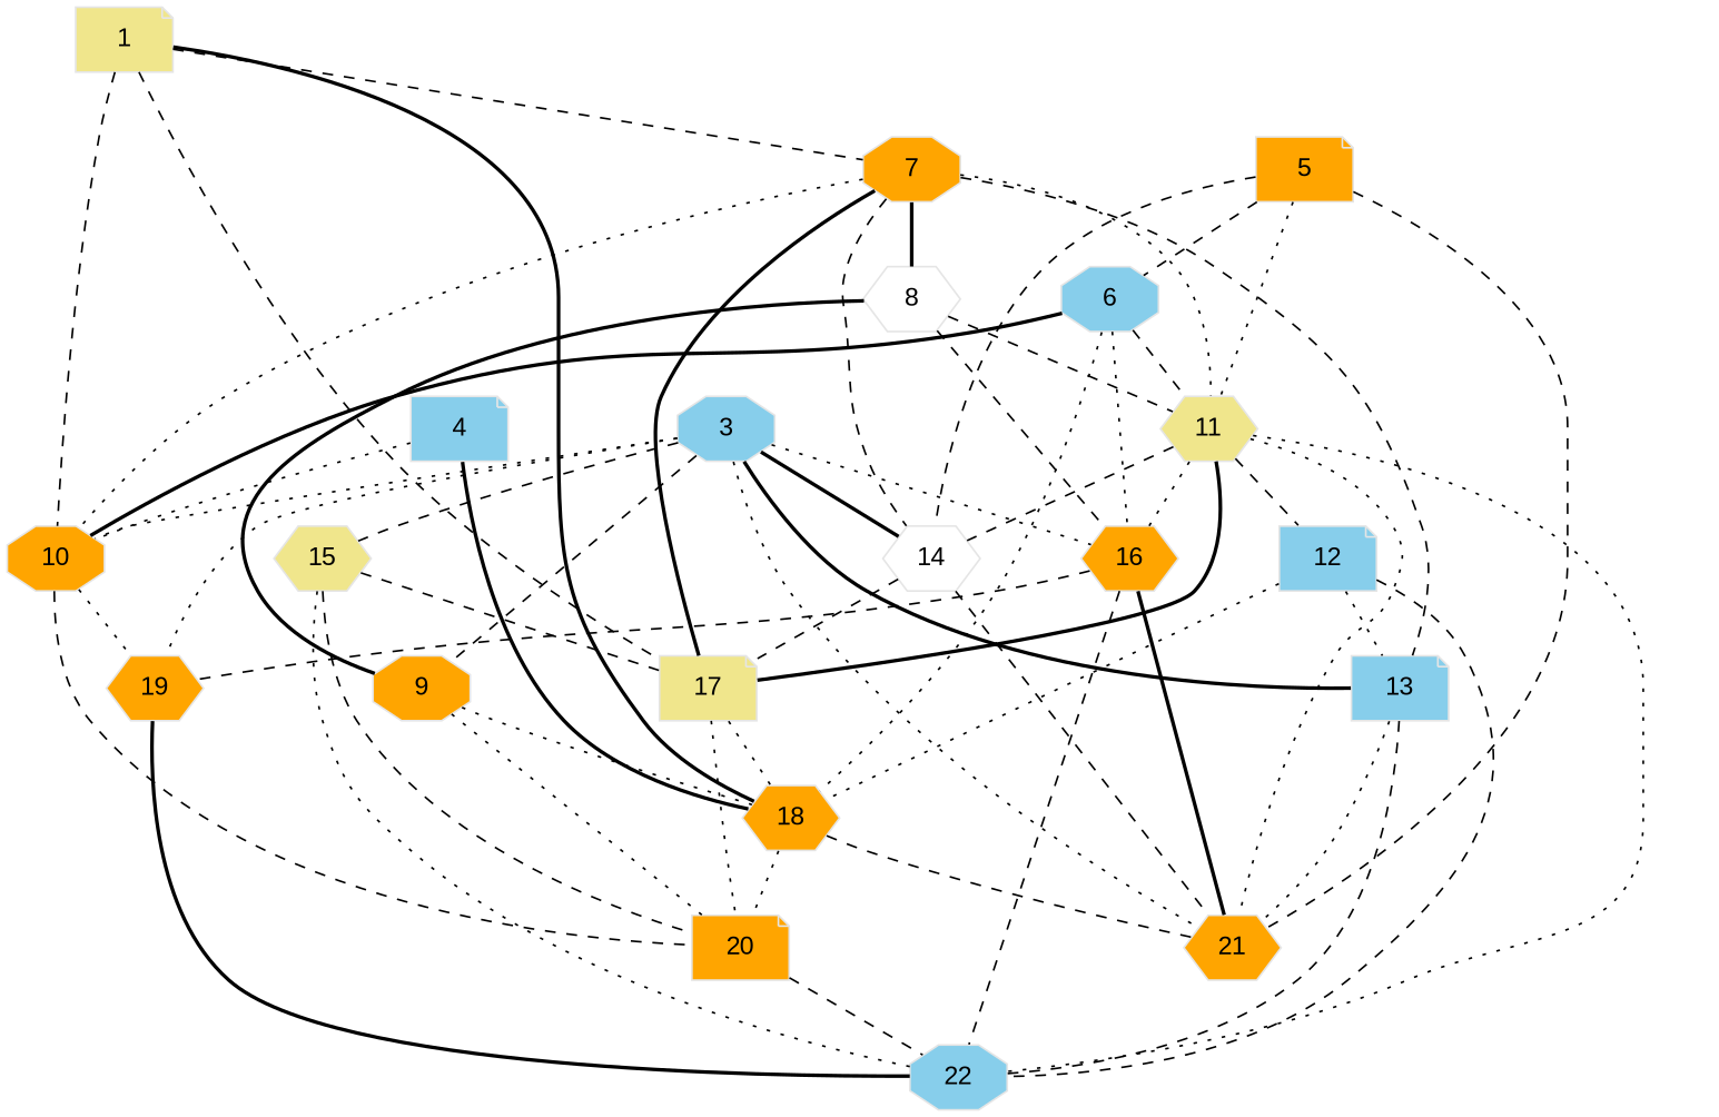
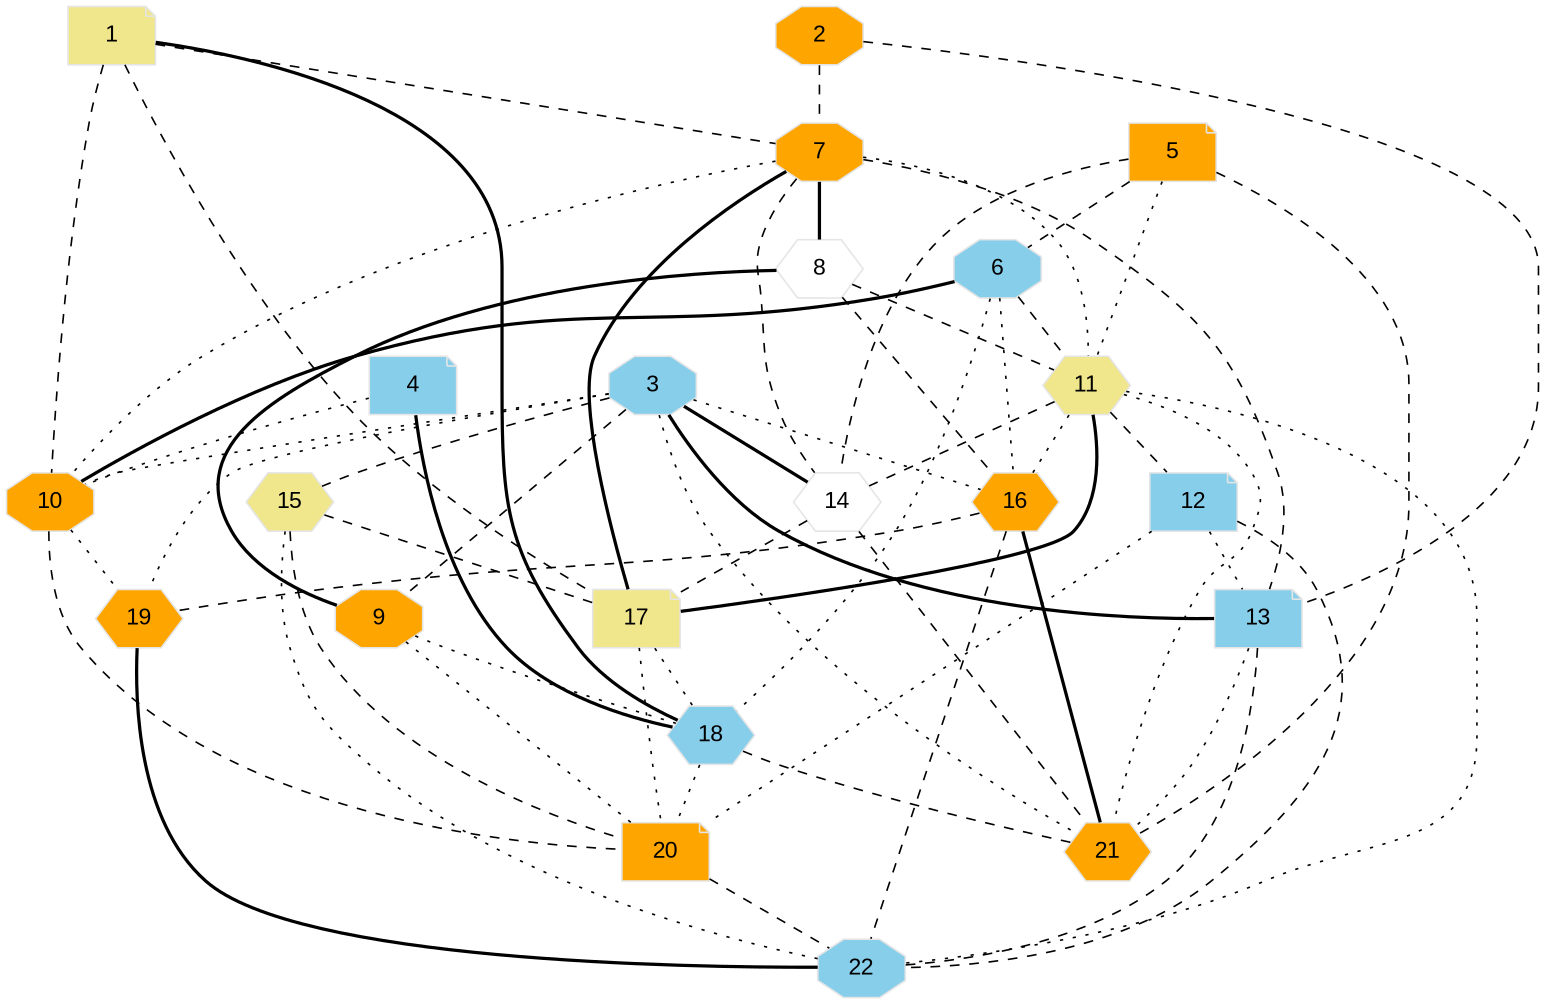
  graph {
    fontname="Liberation Sans"
    node [color=gray90 fillcolor=orange fontname="Liberation Sans" shape=hexagon style=filled]
    edge [fontname="Liberation Sans" style=dashed weight=1.0]
    1 [fillcolor=khaki shape=note]
    7 [shape=octagon]
    10 [shape=octagon]
    17 [fillcolor=khaki shape=note]
-   18
+   18 [fillcolor=skyblue]
    13 [fillcolor=skyblue shape=note]
    14 [fillcolor=white]
    11 [fillcolor=khaki]
    8 [fillcolor=white]
    19
    20 [shape=note]
    21
+   2 [shape=octagon]
    22 [fillcolor=skyblue shape=octagon]
    3 [fillcolor=skyblue shape=octagon]
    9 [shape=octagon]
    15 [fillcolor=khaki]
    16
    4 [fillcolor=skyblue shape=note]
    5 [shape=note]
    6 [fillcolor=skyblue shape=octagon]
    12 [fillcolor=skyblue shape=note]
    1 -- 7
    1 -- 10 [weight=2.0]
    1 -- 17
    1 -- 18 [style=bold]
    7 -- 10 [style=dotted weight=2.0]
    7 -- 17 [style=bold]
    7 -- 13
    7 -- 14
    7 -- 11 [style=dotted weight=2.0]
    7 -- 8 [style=bold weight=3.0]
    10 -- 19 [style=dotted]
    10 -- 20
    17 -- 18 [style=dotted]
    17 -- 20 [style=dotted]
    18 -- 20 [style=dotted weight=2.0]
    18 -- 21
    13 -- 21 [style=dotted]
    13 -- 22
    14 -- 17 [weight=2.0]
    14 -- 21
    11 -- 17 [style=bold]
    11 -- 14
    11 -- 21 [style=dotted]
    11 -- 22 [style=dotted]
    11 -- 16 [style=dotted weight=2.0]
    11 -- 12 [weight=2.0]
    8 -- 11
    8 -- 9 [style=bold]
    8 -- 16
    19 -- 22 [style=bold]
    20 -- 22
+   2 -- 7 [weight=2.0]
+   2 -- 13
    3 -- 10 [style=dotted]
    3 -- 13 [style=bold]
    3 -- 14 [style=bold weight=2.0]
    3 -- 19 [style=dotted]
    3 -- 21 [style=dotted]
    3 -- 9
    3 -- 15 [weight=3.0]
    3 -- 16 [style=dotted]
    9 -- 18 [style=dotted]
    9 -- 20 [style=dotted]
    15 -- 17
    15 -- 20
    15 -- 22 [style=dotted]
    16 -- 19
    16 -- 21 [style=bold weight=3.0]
    16 -- 22 [weight=2.0]
    4 -- 10 [style=dotted weight=2.0]
    4 -- 18 [style=bold]
    5 -- 14
    5 -- 11 [style=dotted]
    5 -- 21
    5 -- 6
    6 -- 10 [style=bold]
    6 -- 18 [style=dotted weight=3.0]
    6 -- 11 [weight=2.0]
    6 -- 16 [style=dotted]
-   12 -- 18 [style=dotted]
+   12 -- 20 [style=dotted]
    12 -- 13 [style=dotted]
    12 -- 22
  }
